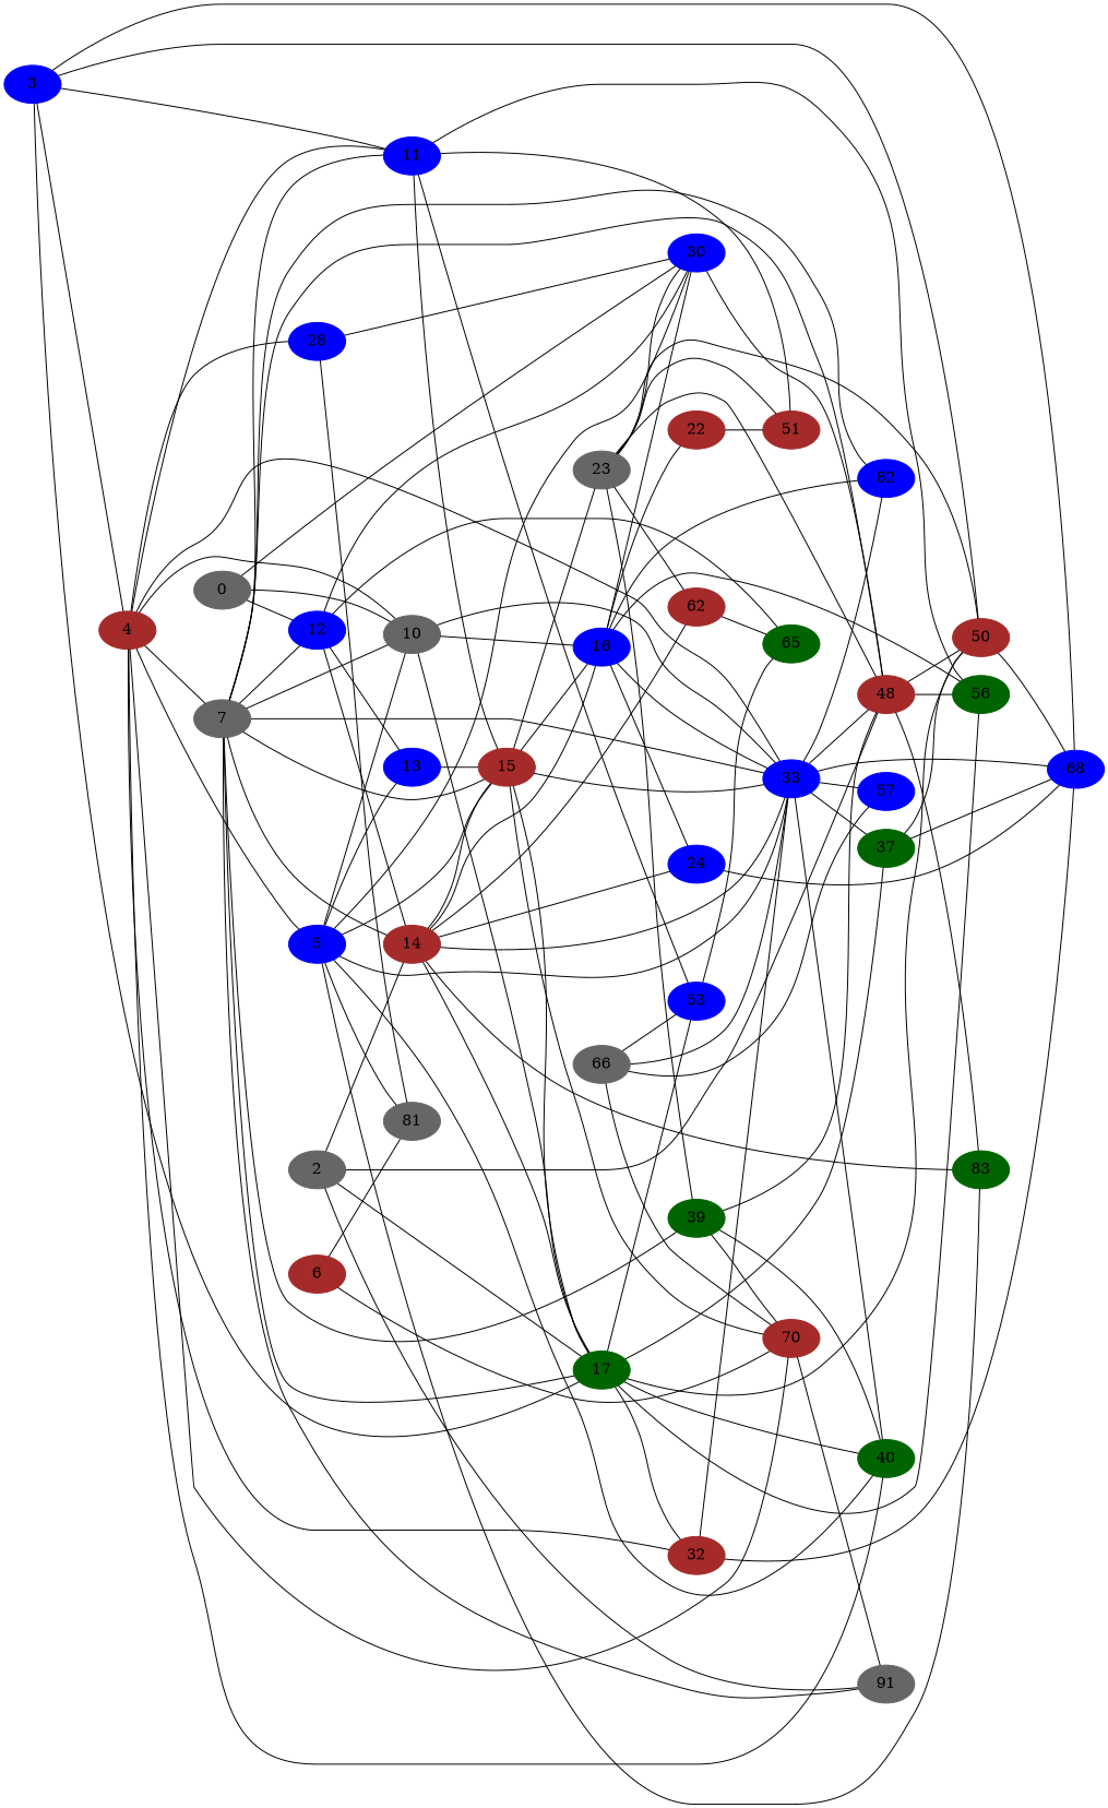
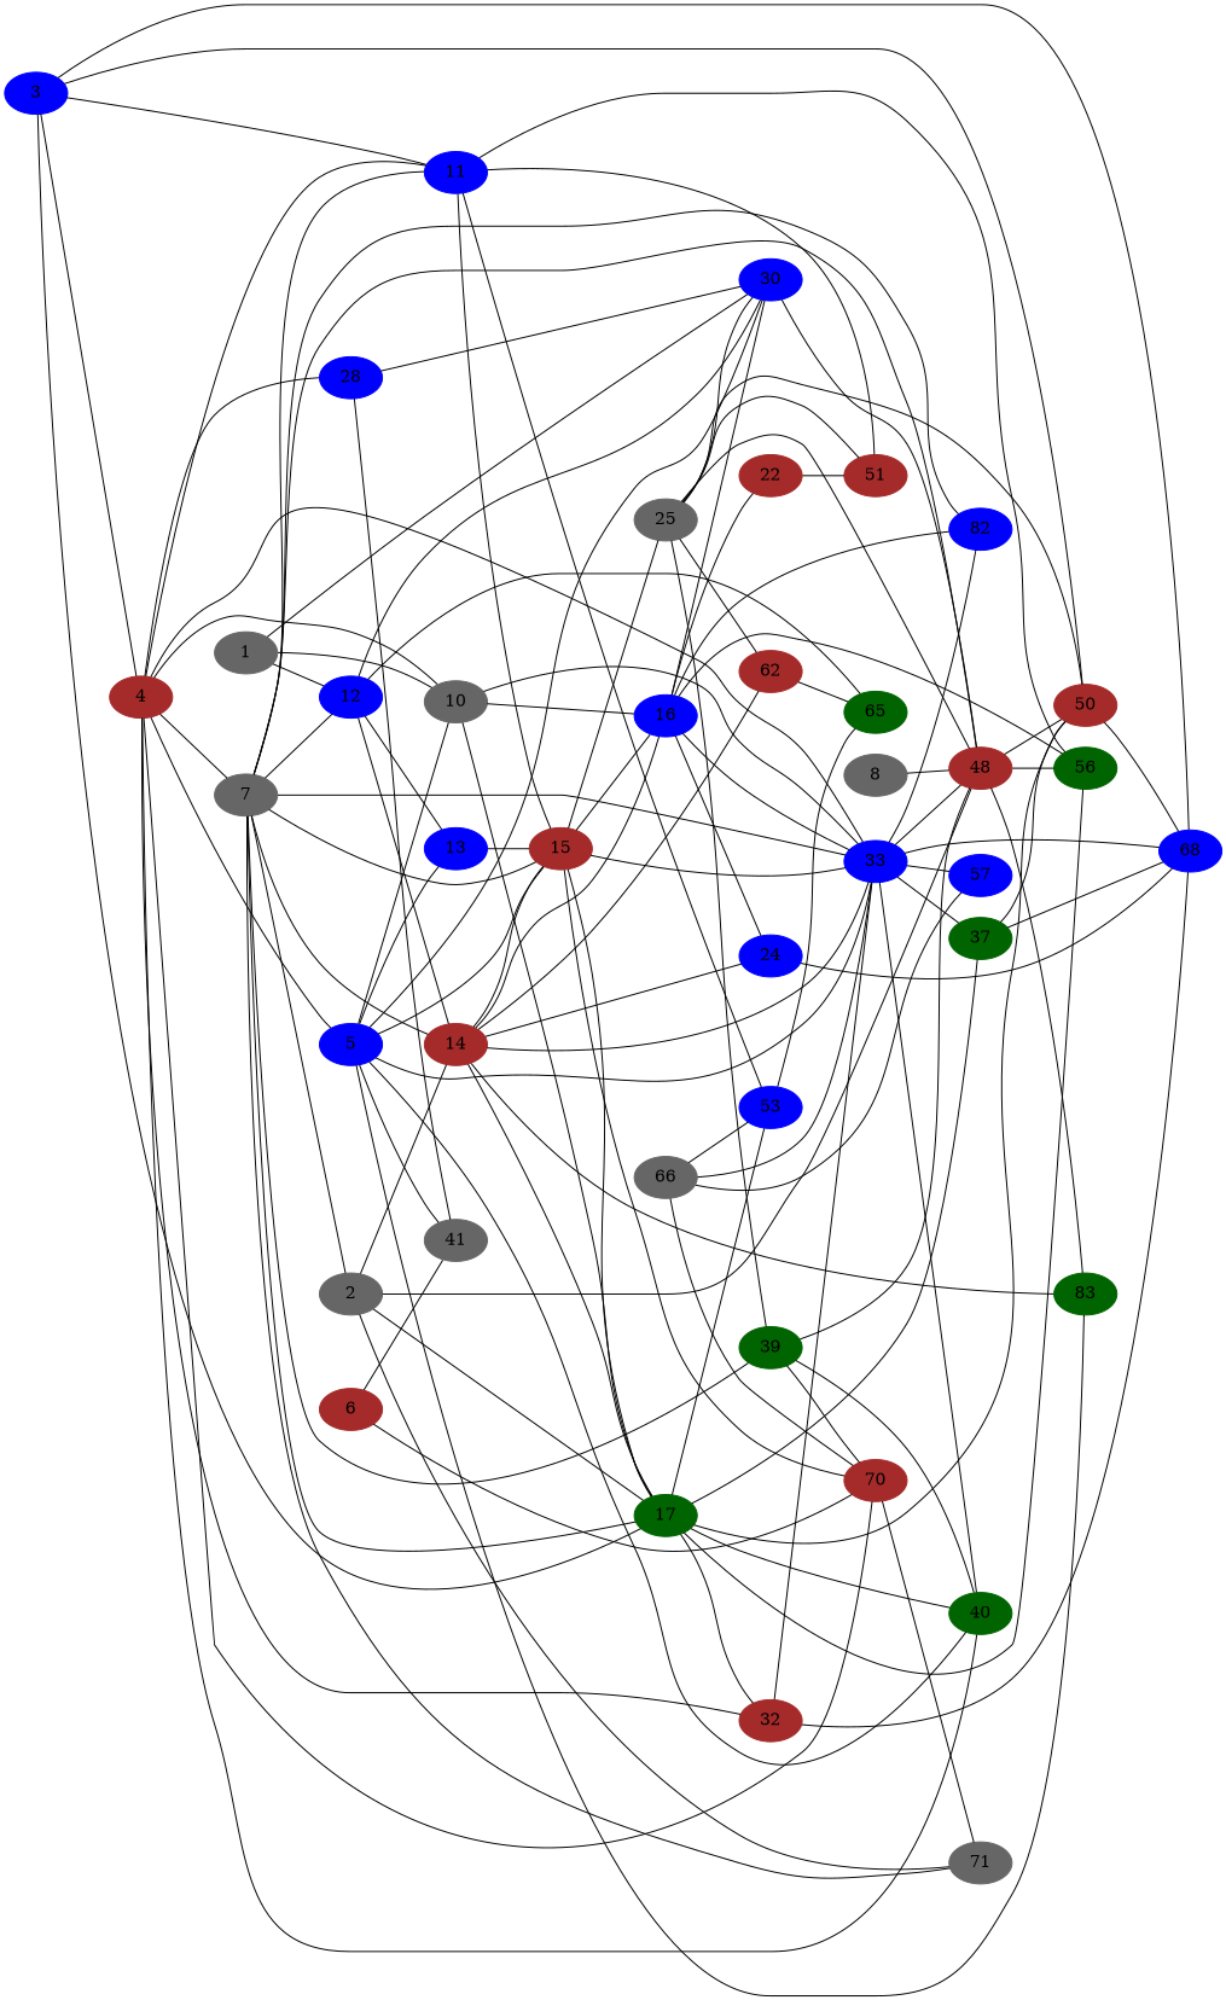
  graph {
    rankdir=LR
    node [color=blue style=filled]
    10 [color=gray40 super="+19+21"]
    17 [color=darkgreen super="+23+35"]
    33 [super="+36+42+44"]
    16 [super="+69+27"]
-   1 [color=gray40 label=0]
+   1 [color=gray40]
    12 [super="+31"]
    30 [super="+43"]
    14 [color=brown super="+85+76"]
    13
    65 [color=darkgreen]
    48 [color=brown super="+54"]
    2 [color=gray40 super="+72"]
-   71 [color=gray40 label=91]
+   71 [color=gray40]
    15 [color=brown super="+66+47+63"]
    83 [color=darkgreen]
    24
    62 [color=brown]
    50 [color=brown super="+77"]
    32 [color=brown super="+46"]
    40 [color=darkgreen]
    37 [color=darkgreen]
    53
    56 [color=darkgreen super="+78"]
    3 [super="+61"]
    4 [color=brown super="+34+67+64"]
    11 [super="+84"]
    68
    5 [super="+49"]
    7 [color=gray40 super="+38+55+20"]
    28
    70 [color=brown]
    51 [color=brown]
-   81 [color=gray40]
+   81 [color=gray40 label=41]
    39 [color=darkgreen super="+74"]
    82
    57
-   25 [color=gray40 super="+41+45" label=23]
+   25 [color=gray40 super="+41+45"]
    6 [color=brown]
+   8 [color=gray40]
    22 [color=brown]
    n41 [color=gray40 label=66 super="+60"]
    10 -- 17
    10 -- 33
    10 -- 16
    17 -- 50
    17 -- 32
    17 -- 40
    17 -- 37
    17 -- 53
    17 -- 56 [weight=2]
    33 -- 48
    33 -- 40
    33 -- 37
    33 -- 68
    33 -- 82
    33 -- 57
    16 -- 33
    16 -- 30 [weight=2]
    16 -- 24
    16 -- 56
    16 -- 82
    16 -- 22
    1 -- 10
    1 -- 12
    1 -- 30
    12 -- 30
    12 -- 14
    12 -- 13
    12 -- 65
    30 -- 48
    14 -- 17
    14 -- 33
    14 -- 16
    14 -- 15
    14 -- 83
    14 -- 24
    14 -- 62
    13 -- 15
    48 -- 83
    48 -- 50
    48 -- 56
    2 -- 17
    2 -- 14
    2 -- 48
    2 -- 71
    15 -- 17
    15 -- 33
    15 -- 16
    15 -- 70
    15 -- 25
    24 -- 68
    62 -- 65
    50 -- 68
    32 -- 33
    32 -- 68
    37 -- 50
    37 -- 68
    53 -- 65
    3 -- 17
    3 -- 50
    3 -- 4
    3 -- 11
    3 -- 68
    4 -- 10
    4 -- 33
    4 -- 32
    4 -- 40
    4 -- 11
    4 -- 5
    4 -- 7
    4 -- 28
    4 -- 70
    11 -- 15
    11 -- 53
    11 -- 56
    11 -- 51
    5 -- 10 [weight=2]
    5 -- 33
    5 -- 30
    5 -- 13
    5 -- 15
    5 -- 83
    5 -- 40
    5 -- 81
-   7 -- 10
+   7 -- 2
    7 -- 17
    7 -- 33 [weight=2]
    7 -- 12
    7 -- 14
    7 -- 48
    7 -- 71
    7 -- 15
    7 -- 11
    7 -- 39
    7 -- 82
    28 -- 30
    28 -- 81
    70 -- 71
    39 -- 48
    39 -- 40
    39 -- 70
    25 -- 30
    25 -- 48
    25 -- 62
    25 -- 50 [weight=2]
    25 -- 51
    25 -- 39
    6 -- 70
    6 -- 81
+   8 -- 48
    22 -- 51
    n41 -- 33
    n41 -- 53 [weight=2]
    n41 -- 70
    n41 -- 57
  }
